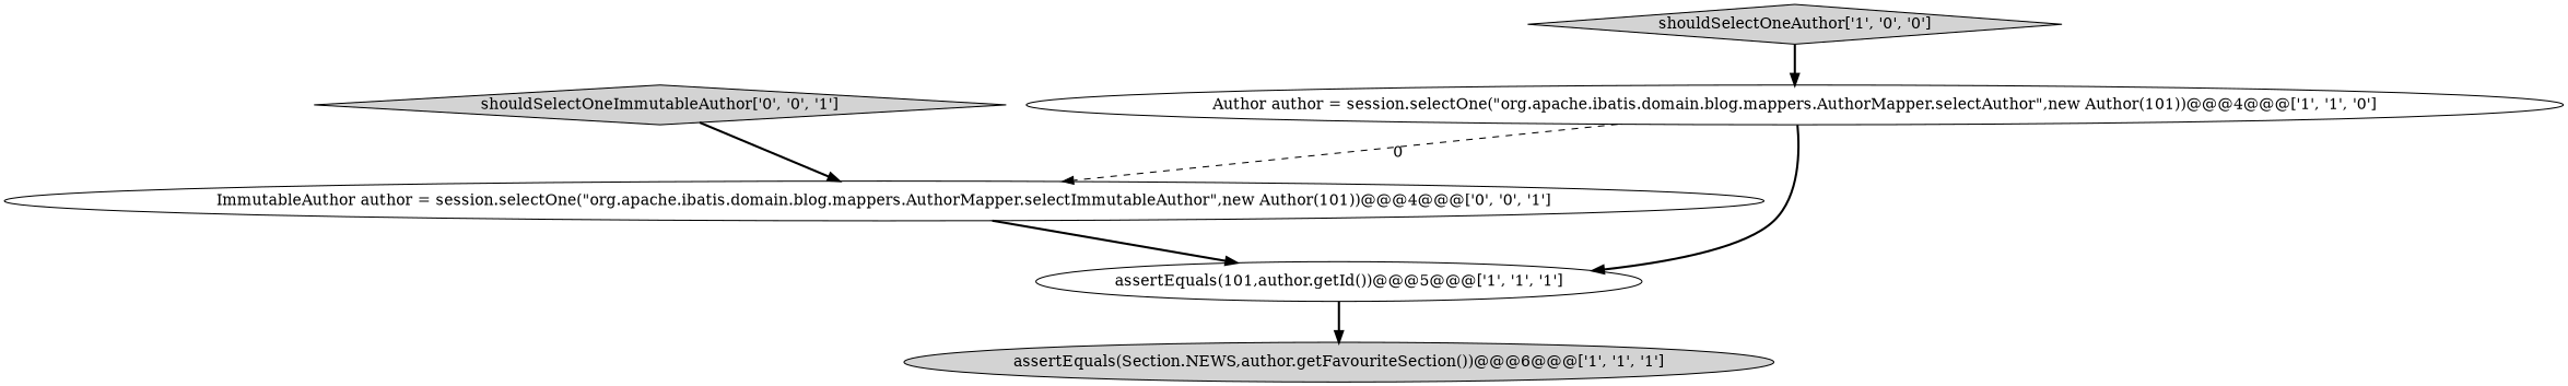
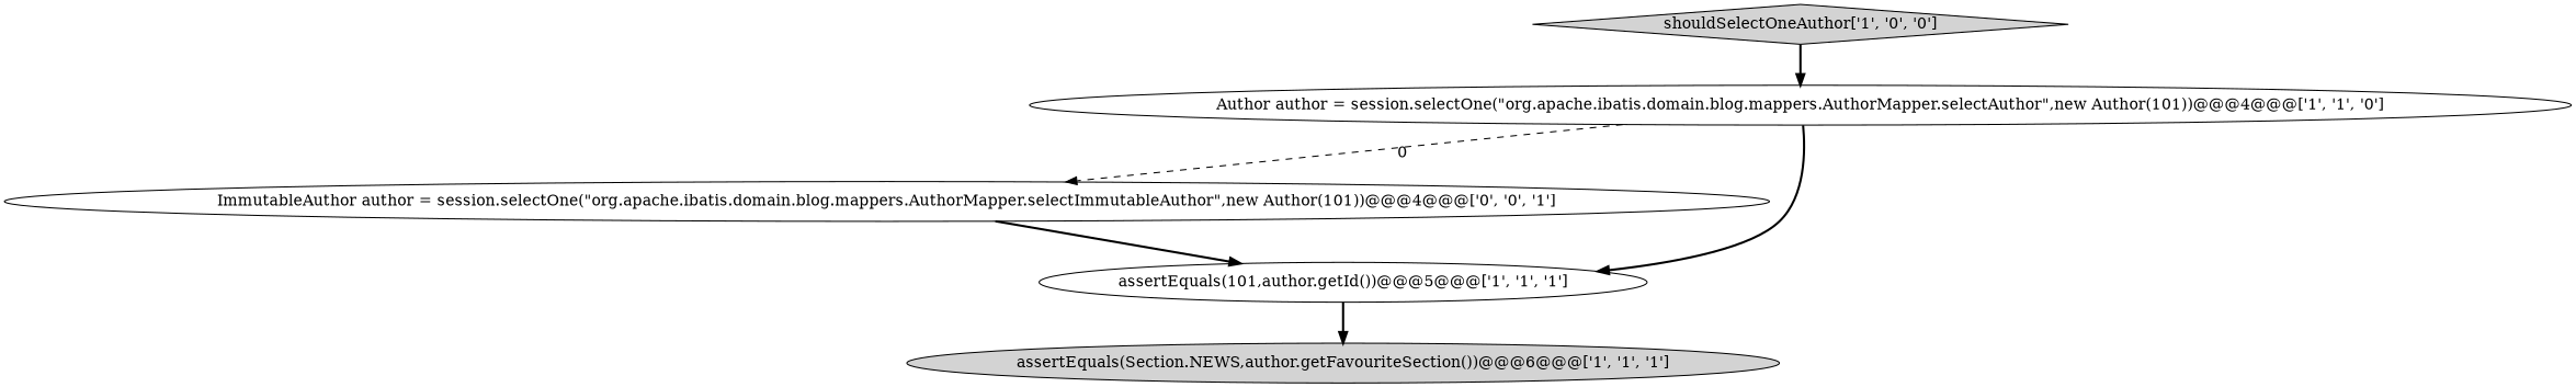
  digraph {
    node [fillcolor=white shape=ellipse style=filled]
    edge [style=bold]
    n1 [label="Author author = session.selectOne(\"org.apache.ibatis.domain.blog.mappers.AuthorMapper.selectAuthor\",new Author(101))@@@4@@@['1', '1', '0']"]
    n2 [label="ImmutableAuthor author = session.selectOne(\"org.apache.ibatis.domain.blog.mappers.AuthorMapper.selectImmutableAuthor\",new Author(101))@@@4@@@['0', '0', '1']"]
    n3 [label="assertEquals(101,author.getId())@@@5@@@['1', '1', '1']"]
    n4 [fillcolor=lightgray label="assertEquals(Section.NEWS,author.getFavouriteSection())@@@6@@@['1', '1', '1']"]
    n5 [fillcolor=lightgray label="shouldSelectOneAuthor['1', '0', '0']" shape=diamond]
-   n6 [fillcolor=lightgray label="shouldSelectOneImmutableAuthor['0', '0', '1']" shape=diamond]
    n1 -> n2 [label=0 style=dashed]
    n1 -> n3
    n2 -> n3
    n3 -> n4
    n5 -> n1
-   n6 -> n2
  }
